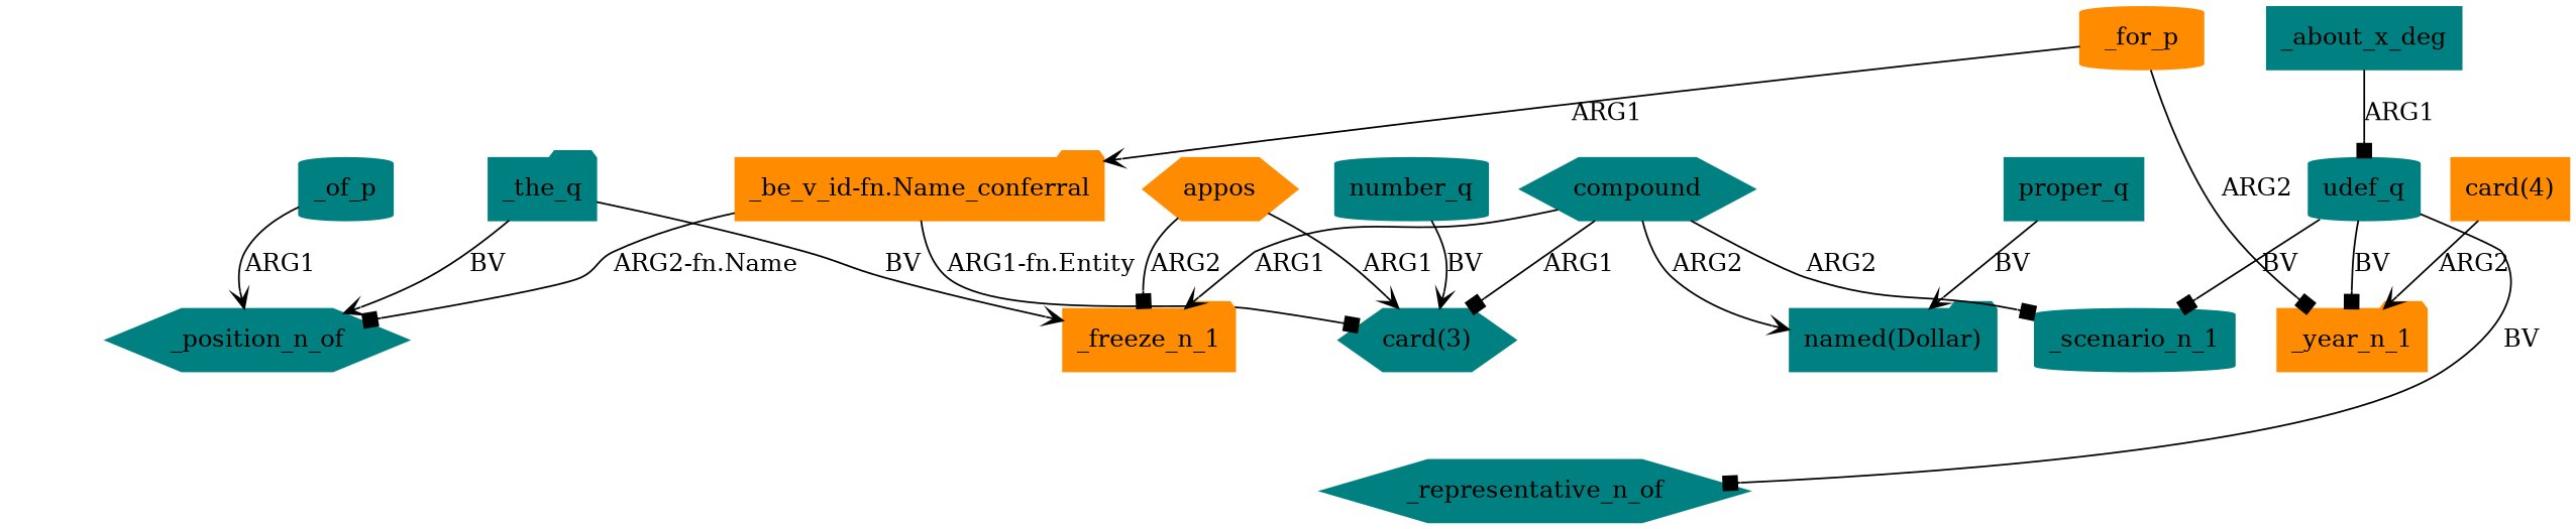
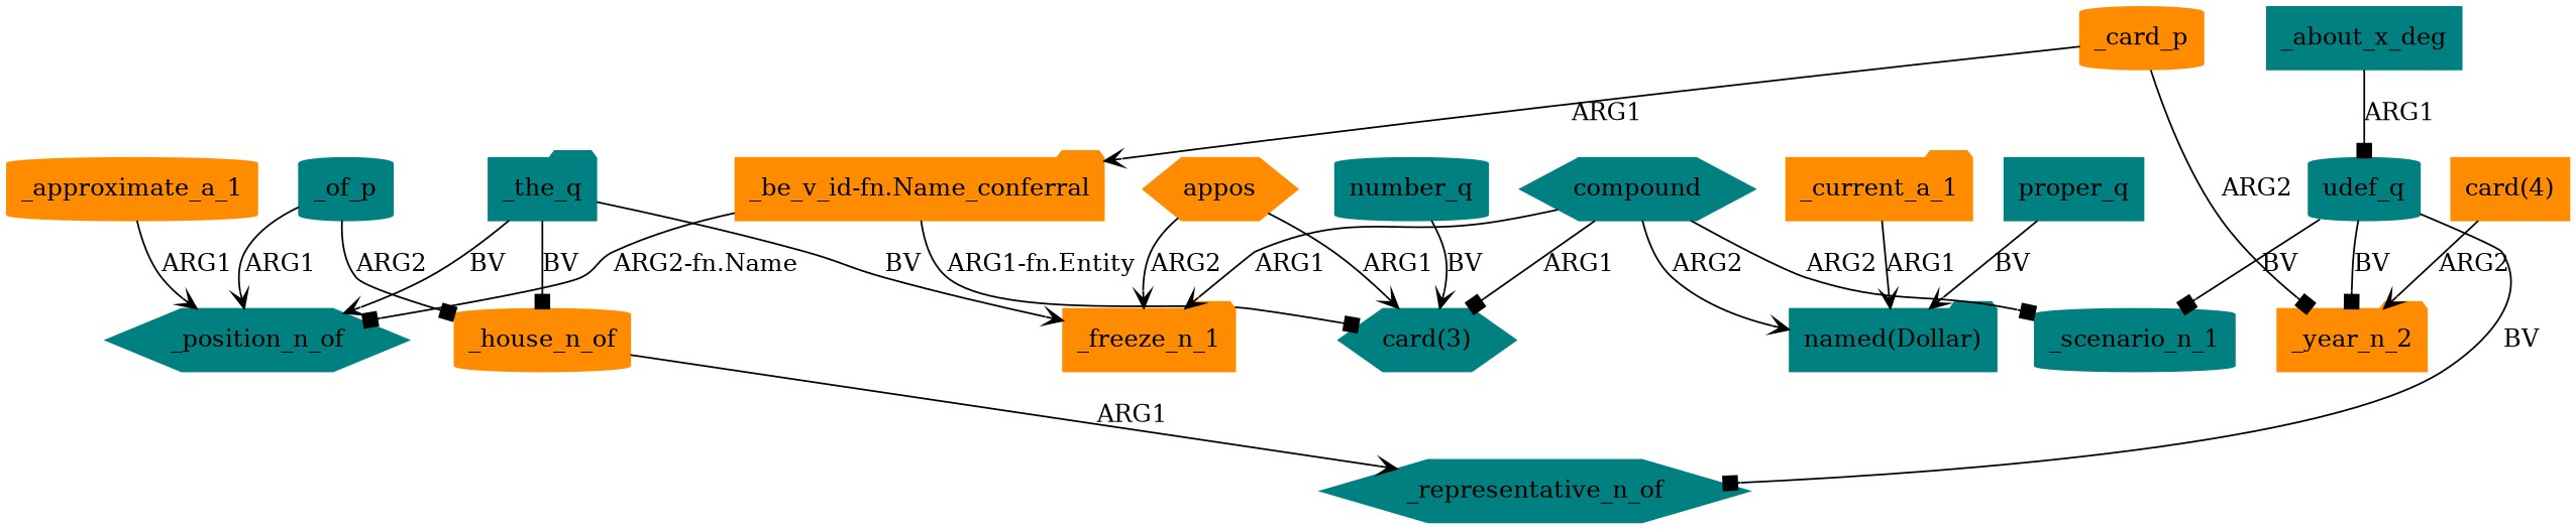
  digraph {
    node [color=teal shape=cylinder style=filled]
    edge [arrowhead=vee]
    "_be_v_id-fn.Name_conferral" [color=darkorange shape=folder]
    _position_n_of [shape=hexagon]
    "card(3)" [shape=hexagon]
-   _for_p [color=darkorange]
-   _year_n_1 [color=darkorange shape=folder]
+   _for_p [color=darkorange label=_card_p]
+   _year_n_1 [color=darkorange shape=folder label=_year_n_2]
+   _current_a_1 [color=darkorange shape=folder]
    "named(Dollar)" [shape=folder]
    _the_q [shape=folder]
    _freeze_n_1 [color=darkorange shape=folder]
+   _house_n_of [color=darkorange]
    _representative_n_of [shape=hexagon]
    compound [shape=hexagon]
    _scenario_n_1
    "card(4)" [color=darkorange shape=box]
    appos [color=darkorange shape=hexagon]
    _about_x_deg [shape=box]
    udef_q
    _of_p
    proper_q [shape=box]
+   _approximate_a_1 [color=darkorange]
    number_q
    "_be_v_id-fn.Name_conferral" -> _position_n_of [arrowhead=box label="ARG2-fn.Name"]
    "_be_v_id-fn.Name_conferral" -> "card(3)" [arrowhead=box label="ARG1-fn.Entity"]
    _for_p -> "_be_v_id-fn.Name_conferral" [label=ARG1]
    _for_p -> _year_n_1 [arrowhead=box label=ARG2]
+   _current_a_1 -> "named(Dollar)" [label=ARG1]
    _the_q -> _position_n_of [label=BV]
    _the_q -> _freeze_n_1 [label=BV]
+   _the_q -> _house_n_of [arrowhead=box label=BV]
+   _house_n_of -> _representative_n_of [label=ARG1]
    compound -> "card(3)" [arrowhead=box label=ARG1]
    compound -> "named(Dollar)" [label=ARG2]
    compound -> _freeze_n_1 [label=ARG1]
    compound -> _scenario_n_1 [arrowhead=box label=ARG2]
    "card(4)" -> _year_n_1 [label=ARG2]
    appos -> "card(3)" [label=ARG1]
-   appos -> _freeze_n_1 [arrowhead=box label=ARG2]
+   appos -> _freeze_n_1 [label=ARG2]
    _about_x_deg -> udef_q [arrowhead=box label=ARG1]
    udef_q -> _year_n_1 [arrowhead=box label=BV]
    udef_q -> _representative_n_of [arrowhead=box label=BV]
    udef_q -> _scenario_n_1 [arrowhead=box label=BV]
    _of_p -> _position_n_of [label=ARG1]
+   _of_p -> _house_n_of [arrowhead=box label=ARG2]
    proper_q -> "named(Dollar)" [label=BV]
+   _approximate_a_1 -> _position_n_of [label=ARG1]
    number_q -> "card(3)" [label=BV]
  }
